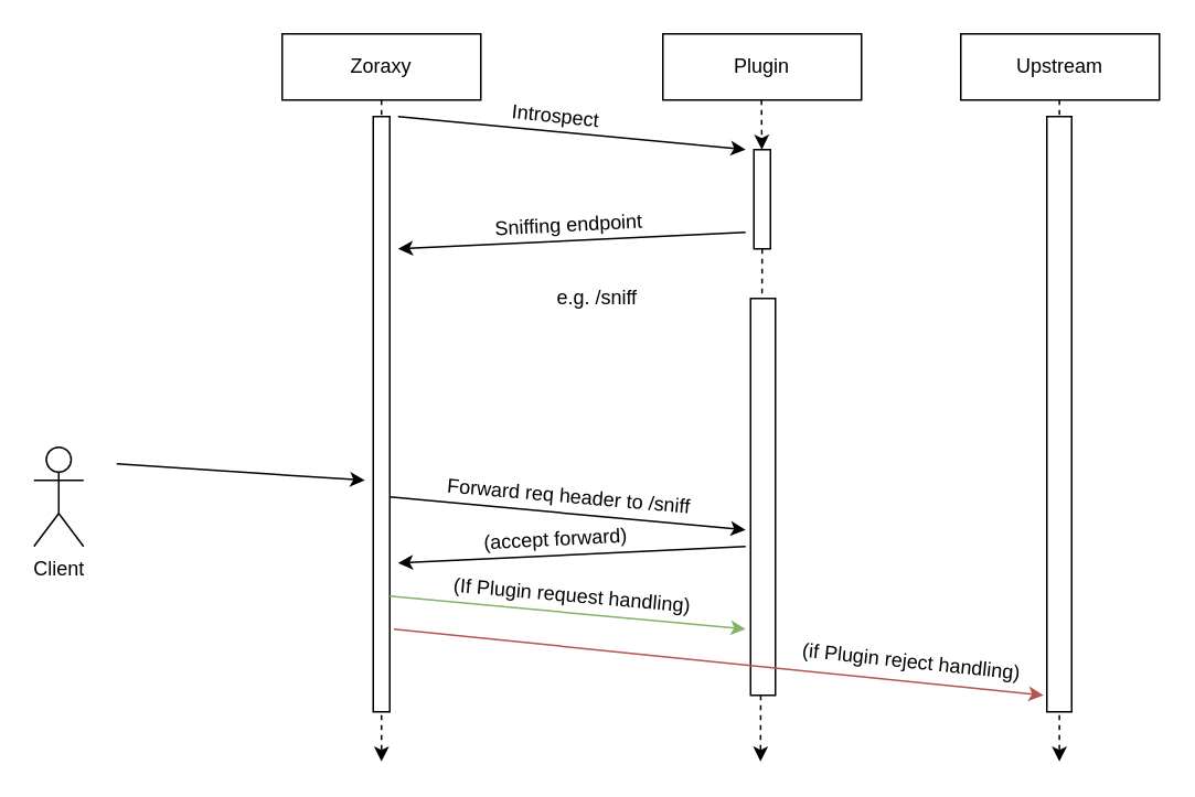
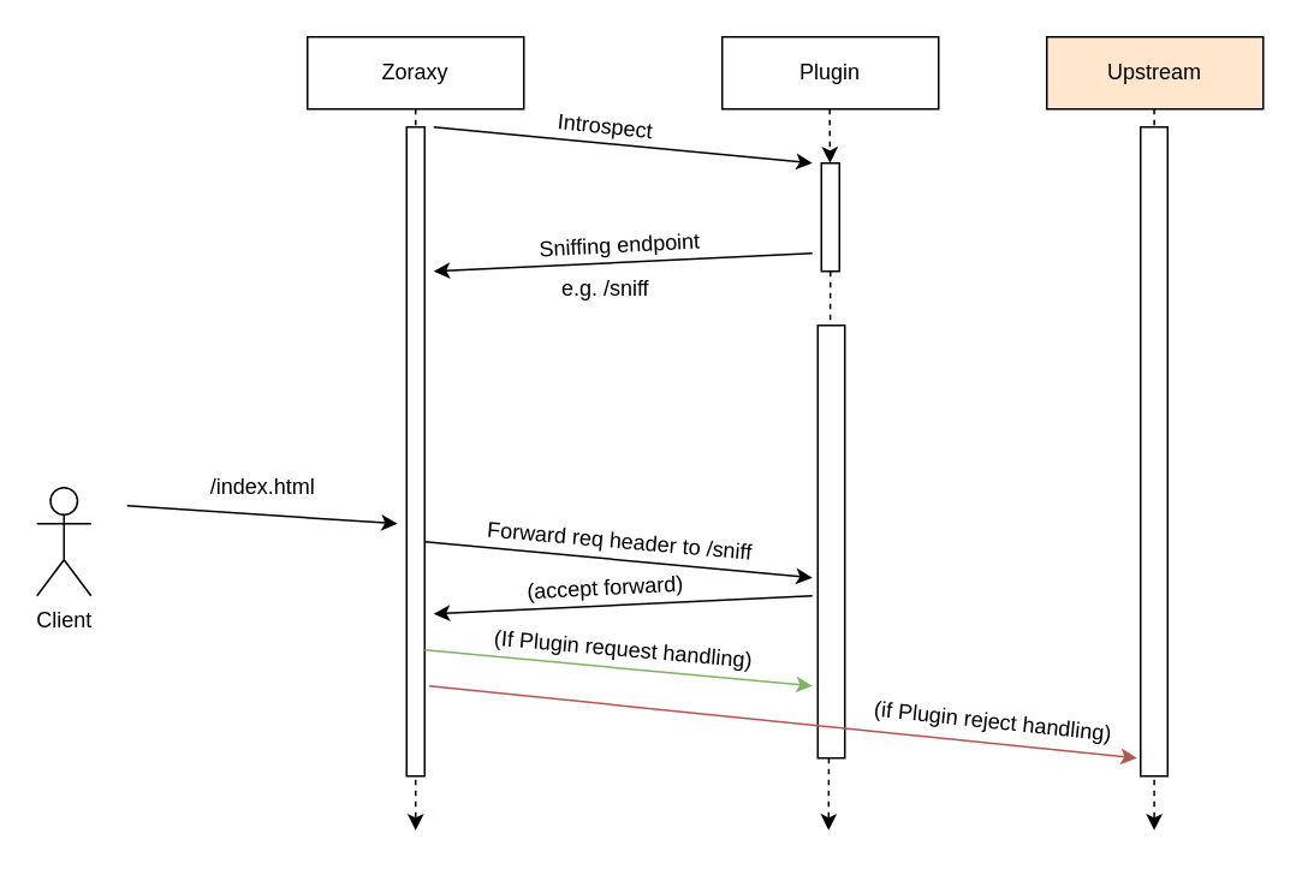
  <mxCell id="0" />
  <mxCell id="1" parent="0" />
  <mxCell id="2" value="Zoraxy" style="rounded=0;whiteSpace=wrap;html=1;" parent="1" vertex="1"><mxGeometry x="170" y="20" width="120" height="40" as="geometry" /></mxCell>
  <mxCell id="3" value="Plugin" style="rounded=0;whiteSpace=wrap;html=1;" parent="1" vertex="1"><mxGeometry x="400" y="20" width="120" height="40" as="geometry" /></mxCell>
  <mxCell id="4" value="" style="endArrow=classic;html=1;exitX=0.5;exitY=1;exitDx=0;exitDy=0;dashed=1;" parent="1" source="2" edge="1"><mxGeometry width="50" height="50" relative="1" as="geometry"><mxPoint x="350" y="250" as="sourcePoint" /><mxPoint x="230" y="460" as="targetPoint" /></mxGeometry></mxCell>
  <mxCell id="5" value="" style="endArrow=classic;html=1;exitX=0.5;exitY=1;exitDx=0;exitDy=0;dashed=1;" parent="1" source="8" edge="1"><mxGeometry width="50" height="50" relative="1" as="geometry"><mxPoint x="459.58" y="60" as="sourcePoint" /><mxPoint x="459" y="460" as="targetPoint" /></mxGeometry></mxCell>
  <mxCell id="6" value="" style="rounded=0;whiteSpace=wrap;html=1;" parent="1" vertex="1"><mxGeometry x="225" y="70" width="10" height="360" as="geometry" /></mxCell>
  <mxCell id="7" value="" style="endArrow=classic;html=1;" parent="1" edge="1"><mxGeometry width="50" height="50" relative="1" as="geometry"><mxPoint x="240" y="70" as="sourcePoint" /><mxPoint x="450" y="90" as="targetPoint" /></mxGeometry></mxCell>
  <mxCell id="8" value="" style="rounded=0;whiteSpace=wrap;html=1;" parent="1" vertex="1"><mxGeometry x="455" y="90" width="10" height="60" as="geometry" /></mxCell>
  <mxCell id="9" value="" style="endArrow=classic;html=1;exitX=0.5;exitY=1;exitDx=0;exitDy=0;dashed=1;" parent="1" target="8" edge="1"><mxGeometry width="50" height="50" relative="1" as="geometry"><mxPoint x="459.58" y="60" as="sourcePoint" /><mxPoint x="459" y="460" as="targetPoint" /></mxGeometry></mxCell>
  <mxCell id="10" value="Introspect" style="text;html=1;align=center;verticalAlign=middle;resizable=0;points=[];;autosize=1;rotation=6;" parent="1" vertex="1"><mxGeometry x="300" y="60" width="70" height="20" as="geometry" /></mxCell>
  <mxCell id="11" value="" style="endArrow=classic;html=1;" parent="1" edge="1"><mxGeometry width="50" height="50" relative="1" as="geometry"><mxPoint x="450" y="140" as="sourcePoint" /><mxPoint x="240" y="150" as="targetPoint" /></mxGeometry></mxCell>
  <mxCell id="12" value="Sniffing endpoint" style="text;html=1;align=center;verticalAlign=middle;resizable=0;points=[];;autosize=1;rotation=-3;" parent="1" vertex="1"><mxGeometry x="293" y="126" width="100" height="20" as="geometry" /></mxCell>
  <mxCell id="13" value="" style="rounded=0;whiteSpace=wrap;html=1;" parent="1" vertex="1"><mxGeometry x="453" y="180" width="15" height="240" as="geometry" /></mxCell>
- <mxCell id="14" value="e.g. /sniff" style="text;html=1;align=center;verticalAlign=middle;resizable=0;points=[];;autosize=1;" parent="1" vertex="1"><mxGeometry x="330" y="170" width="60" height="20" as="geometry" /></mxCell>
+ <mxCell id="14" value="e.g. /sniff" style="text;html=1;align=center;verticalAlign=middle;resizable=0;points=[];;autosize=1;" parent="1" vertex="1"><mxGeometry x="305" y="150" width="60" height="20" as="geometry" /></mxCell>
  <mxCell id="15" value="Client" style="shape=umlActor;verticalLabelPosition=bottom;labelBackgroundColor=#ffffff;verticalAlign=top;html=1;outlineConnect=0;" parent="1" vertex="1"><mxGeometry x="20" y="270" width="30" height="60" as="geometry" /></mxCell>
  <mxCell id="16" value="" style="endArrow=classic;html=1;" parent="1" edge="1"><mxGeometry width="50" height="50" relative="1" as="geometry"><mxPoint x="70" y="280" as="sourcePoint" /><mxPoint x="220" y="290" as="targetPoint" /></mxGeometry></mxCell>
- <mxCell id="17" value="Upstream" style="rounded=0;whiteSpace=wrap;html=1;" parent="1" vertex="1"><mxGeometry x="580" y="20" width="120" height="40" as="geometry" /></mxCell>
+ <mxCell id="17" value="Upstream" style="rounded=0;whiteSpace=wrap;html=1;fillColor=#ffe6cc;" parent="1" vertex="1"><mxGeometry x="580" y="20" width="120" height="40" as="geometry" /></mxCell>
  <mxCell id="18" value="" style="endArrow=classic;html=1;exitX=0.5;exitY=1;exitDx=0;exitDy=0;dashed=1;" parent="1" edge="1"><mxGeometry width="50" height="50" relative="1" as="geometry"><mxPoint x="639.58" y="60" as="sourcePoint" /><mxPoint x="639.58" y="460" as="targetPoint" /></mxGeometry></mxCell>
+ <mxCell id="19" value="/index.html" style="text;html=1;align=center;verticalAlign=middle;resizable=0;points=[];;autosize=1;" parent="1" vertex="1"><mxGeometry x="110" y="260" width="70" height="20" as="geometry" /></mxCell>
  <mxCell id="20" value="" style="rounded=0;whiteSpace=wrap;html=1;" parent="1" vertex="1"><mxGeometry x="632" y="70" width="15" height="360" as="geometry" /></mxCell>
  <mxCell id="21" value="" style="endArrow=classic;html=1;" parent="1" edge="1"><mxGeometry width="50" height="50" relative="1" as="geometry"><mxPoint x="235" y="300" as="sourcePoint" /><mxPoint x="450" y="320" as="targetPoint" /></mxGeometry></mxCell>
  <mxCell id="22" value="Forward req header to /sniff" style="text;html=1;align=center;verticalAlign=middle;resizable=0;points=[];;autosize=1;rotation=5;" parent="1" vertex="1"><mxGeometry x="263" y="290" width="160" height="20" as="geometry" /></mxCell>
  <mxCell id="23" value="" style="endArrow=classic;html=1;" parent="1" edge="1"><mxGeometry width="50" height="50" relative="1" as="geometry"><mxPoint x="450" y="330" as="sourcePoint" /><mxPoint x="240" y="340" as="targetPoint" /></mxGeometry></mxCell>
  <mxCell id="24" value="(accept forward)" style="text;html=1;align=center;verticalAlign=middle;resizable=0;points=[];;autosize=1;rotation=-3;" parent="1" vertex="1"><mxGeometry x="285" y="316" width="100" height="20" as="geometry" /></mxCell>
  <mxCell id="25" value="" style="endArrow=classic;html=1;fillColor=#d5e8d4;strokeColor=#82b366;" edge="1" parent="1"><mxGeometry width="50" height="50" relative="1" as="geometry"><mxPoint x="235" y="360" as="sourcePoint" /><mxPoint x="450" y="380" as="targetPoint" /></mxGeometry></mxCell>
  <mxCell id="26" value="(If Plugin request handling)" style="text;html=1;align=center;verticalAlign=middle;resizable=0;points=[];;autosize=1;rotation=5;" vertex="1" parent="1"><mxGeometry x="265" y="350" width="160" height="20" as="geometry" /></mxCell>
  <mxCell id="27" value="" style="endArrow=classic;html=1;fillColor=#f8cecc;strokeColor=#b85450;" edge="1" parent="1"><mxGeometry width="50" height="50" relative="1" as="geometry"><mxPoint x="237.5" y="380" as="sourcePoint" /><mxPoint x="630" y="420" as="targetPoint" /></mxGeometry></mxCell>
  <mxCell id="28" value="(if Plugin reject handling)" style="text;html=1;align=center;verticalAlign=middle;resizable=0;points=[];;autosize=1;rotation=6;" vertex="1" parent="1"><mxGeometry x="475" y="390" width="150" height="20" as="geometry" /></mxCell>
